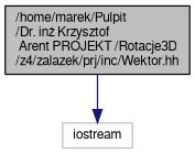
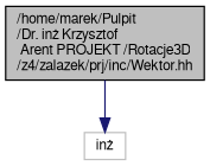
  digraph {
    node [fontname=FreeSans fontsize=10 shape=record style=filled]
    n1 [color=black fillcolor=grey75 fontcolor=black height=0.2 label="/home/marek/Pulpit\l/Dr. inż Krzysztof\l Arent PROJEKT /Rotacje3D\l/z4/zalazek/prj/inc/Wektor.hh" width=0.4]
-   n2 [color=grey75 fillcolor=white height=0.2 label=iostream width=0.4]
+   n2 [color=grey75 fillcolor=white height=0.2 label="inż" width=0.4]
    n1 -> n2 [color=midnightblue fontname=FreeSans fontsize=10 labelfontname=FreeSans labelfontsize=10 style=solid]
  }
